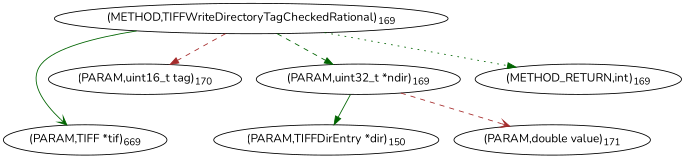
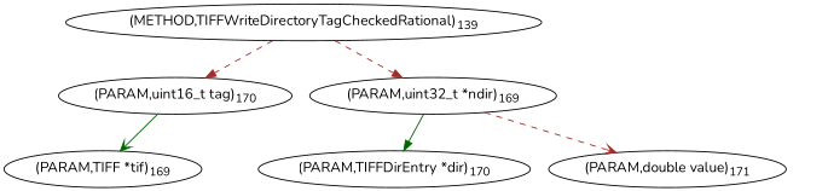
  digraph {
    fontname=Nunito
    node [fontname=Nunito]
    edge [arrowhead=normal color=darkgreen fontname=Nunito style=dashed]
-   n1 [label=<(METHOD,TIFFWriteDirectoryTagCheckedRational)<SUB>169</SUB>>]
-   n2 [label=<(PARAM,TIFF *tif)<SUB>669</SUB>>]
+   n1 [label=<(METHOD,TIFFWriteDirectoryTagCheckedRational)<SUB>139</SUB>>]
+   n2 [label=<(PARAM,TIFF *tif)<SUB>169</SUB>>]
    n3 [label=<(PARAM,uint32_t *ndir)<SUB>169</SUB>>]
    n4 [label=<(PARAM,uint16_t tag)<SUB>170</SUB>>]
-   n5 [label=<(METHOD_RETURN,int)<SUB>169</SUB>>]
-   n6 [label=<(PARAM,TIFFDirEntry *dir)<SUB>150</SUB>>]
+   n6 [label=<(PARAM,TIFFDirEntry *dir)<SUB>170</SUB>>]
    n7 [label=<(PARAM,double value)<SUB>171</SUB>>]
-   n1 -> n2 [arrowhead=vee style=solid]
-   n1 -> n3
+   n4 -> n2 [arrowhead=vee style=solid]
+   n1 -> n3 [color=brown]
    n1 -> n4 [color=brown]
-   n1 -> n5 [style=dotted]
    n3 -> n6 [style=solid]
    n3 -> n7 [arrowhead=vee color=brown]
  }
